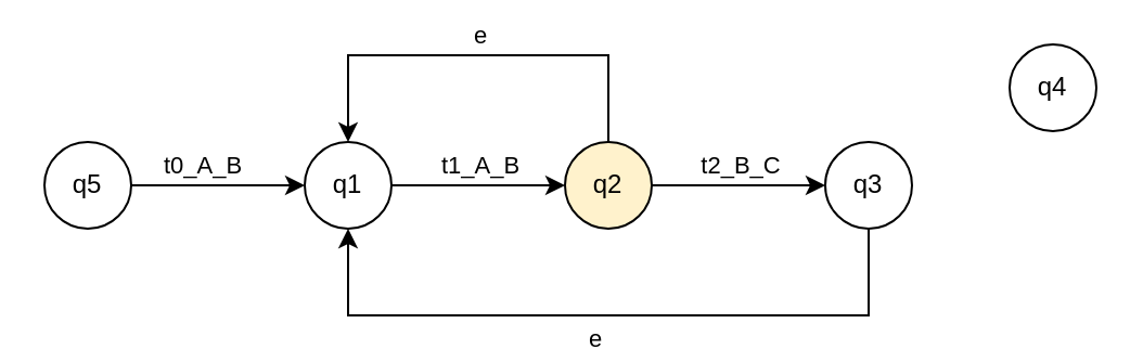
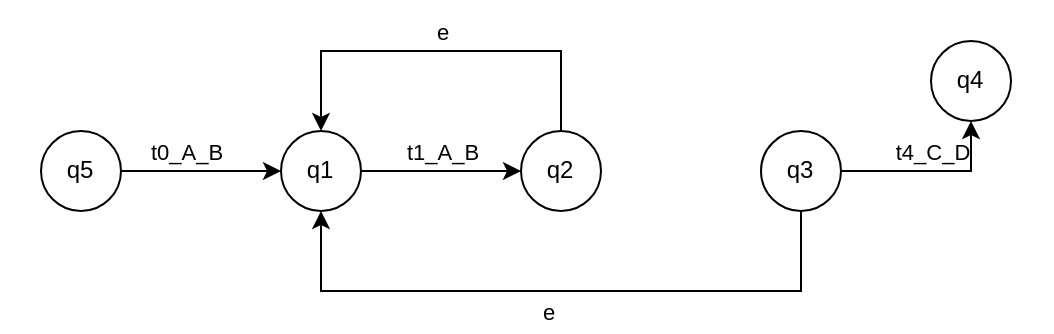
  <mxCell id="0" />
  <mxCell id="1" parent="0" />
- <mxCell id="2" style="edgeStyle=orthogonalEdgeStyle;rounded=0;orthogonalLoop=1;jettySize=auto;html=1;" parent="1" source="6" target="14" edge="1"><mxGeometry relative="1" as="geometry"><mxPoint x="330" y="85" as="targetPoint" /></mxGeometry></mxCell>
- <mxCell id="3" value="t2_B_C" style="edgeLabel;html=1;align=center;verticalAlign=middle;resizable=0;points=[];" parent="2" vertex="1" connectable="0"><mxGeometry y="4" relative="1" as="geometry"><mxPoint y="-6" as="offset" /></mxGeometry></mxCell>
  <mxCell id="4" style="edgeStyle=orthogonalEdgeStyle;rounded=0;orthogonalLoop=1;jettySize=auto;html=1;" parent="1" source="6" target="9" edge="1"><mxGeometry relative="1" as="geometry"><Array as="points"><mxPoint x="280" y="25" /><mxPoint x="160" y="25" /></Array></mxGeometry></mxCell>
  <mxCell id="5" value="e" style="edgeLabel;html=1;align=center;verticalAlign=middle;resizable=0;points=[];" parent="4" vertex="1" connectable="0"><mxGeometry x="0.06" y="-4" relative="1" as="geometry"><mxPoint x="6" y="-6" as="offset" /></mxGeometry></mxCell>
- <mxCell id="6" value="q2" style="ellipse;whiteSpace=wrap;html=1;aspect=fixed;fillColor=#fff2cc;" parent="1" vertex="1"><mxGeometry x="260" y="65" width="40" height="40" as="geometry" /></mxCell>
+ <mxCell id="6" value="q2" style="ellipse;whiteSpace=wrap;html=1;aspect=fixed;" parent="1" vertex="1"><mxGeometry x="260" y="65" width="40" height="40" as="geometry" /></mxCell>
  <mxCell id="7" style="edgeStyle=orthogonalEdgeStyle;rounded=0;orthogonalLoop=1;jettySize=auto;html=1;" parent="1" source="9" target="6" edge="1"><mxGeometry relative="1" as="geometry" /></mxCell>
  <mxCell id="8" value="t1_A_B" style="edgeLabel;html=1;align=center;verticalAlign=middle;resizable=0;points=[];" parent="7" vertex="1" connectable="0"><mxGeometry x="0.25" y="1" relative="1" as="geometry"><mxPoint x="-10" y="-9" as="offset" /></mxGeometry></mxCell>
  <mxCell id="9" value="q1" style="ellipse;whiteSpace=wrap;html=1;aspect=fixed;" parent="1" vertex="1"><mxGeometry x="140" y="65" width="40" height="40" as="geometry" /></mxCell>
  <mxCell id="10" style="edgeStyle=orthogonalEdgeStyle;rounded=0;orthogonalLoop=1;jettySize=auto;html=1;" parent="1" source="14" target="9" edge="1"><mxGeometry relative="1" as="geometry"><Array as="points"><mxPoint x="400" y="145" /><mxPoint x="160" y="145" /></Array></mxGeometry></mxCell>
  <mxCell id="11" value="e" style="edgeLabel;html=1;align=center;verticalAlign=middle;resizable=0;points=[];" parent="10" vertex="1" connectable="0"><mxGeometry x="-0.088" y="1" relative="1" as="geometry"><mxPoint x="-21" y="9" as="offset" /></mxGeometry></mxCell>
+ <mxCell id="12" style="edgeStyle=orthogonalEdgeStyle;rounded=0;orthogonalLoop=1;jettySize=auto;html=1;" parent="1" source="14" target="18" edge="1"><mxGeometry relative="1" as="geometry" /></mxCell>
+ <mxCell id="13" value="t4_C_D" style="edgeLabel;html=1;align=center;verticalAlign=middle;resizable=0;points=[];" parent="12" vertex="1" connectable="0"><mxGeometry x="0.075" y="-2" relative="1" as="geometry"><mxPoint x="-3" y="-12" as="offset" /></mxGeometry></mxCell>
  <mxCell id="14" value="q3" style="ellipse;whiteSpace=wrap;html=1;aspect=fixed;" parent="1" vertex="1"><mxGeometry x="380" y="65" width="40" height="40" as="geometry" /></mxCell>
  <mxCell id="15" style="edgeStyle=orthogonalEdgeStyle;rounded=0;orthogonalLoop=1;jettySize=auto;html=1;" parent="1" source="17" target="9" edge="1"><mxGeometry relative="1" as="geometry" /></mxCell>
  <mxCell id="16" value="t0_A_B" style="edgeLabel;html=1;align=center;verticalAlign=middle;resizable=0;points=[];" parent="15" vertex="1" connectable="0"><mxGeometry x="-0.2" y="2" relative="1" as="geometry"><mxPoint y="-8" as="offset" /></mxGeometry></mxCell>
  <mxCell id="17" value="q5" style="ellipse;whiteSpace=wrap;html=1;aspect=fixed;" parent="1" vertex="1"><mxGeometry x="20" y="65" width="40" height="40" as="geometry" /></mxCell>
  <mxCell id="18" value="q4" style="ellipse;whiteSpace=wrap;html=1;aspect=fixed;" parent="1" vertex="1"><mxGeometry x="465" y="20" width="40" height="40" as="geometry" /></mxCell>
